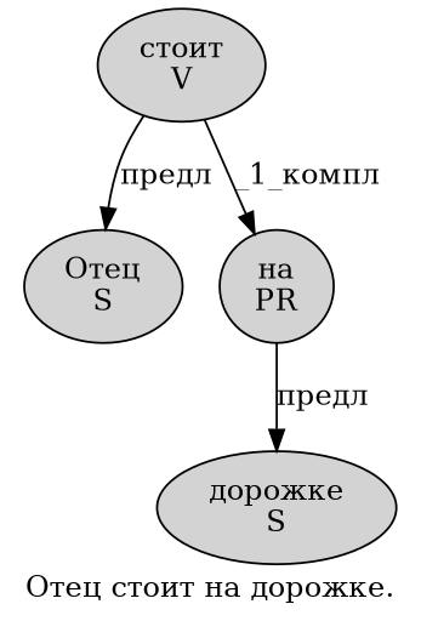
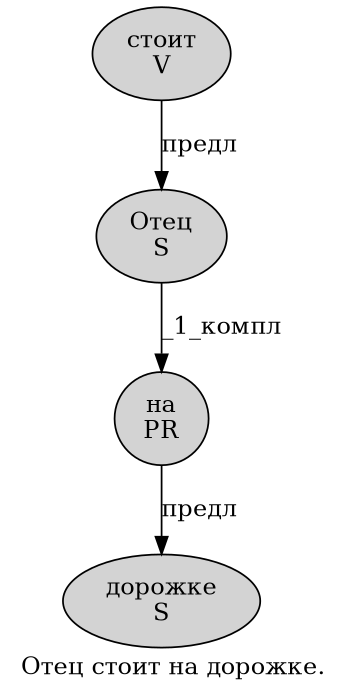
  digraph {
    label="Отец стоит на дорожке."
    node [fillcolor=lightgray penwidth=1 shape=ellipse style=filled]
    n1 [label="Отец\nS"]
    n2 [label="стоит\nV"]
    n3 [label="на\nPR"]
    n4 [label="дорожке\nS"]
    n2 -> n1 [label="предл"]
-   n2 -> n3 [label="_1_компл"]
+   n1 -> n3 [label="_1_компл"]
    n3 -> n4 [label="предл"]
  }
